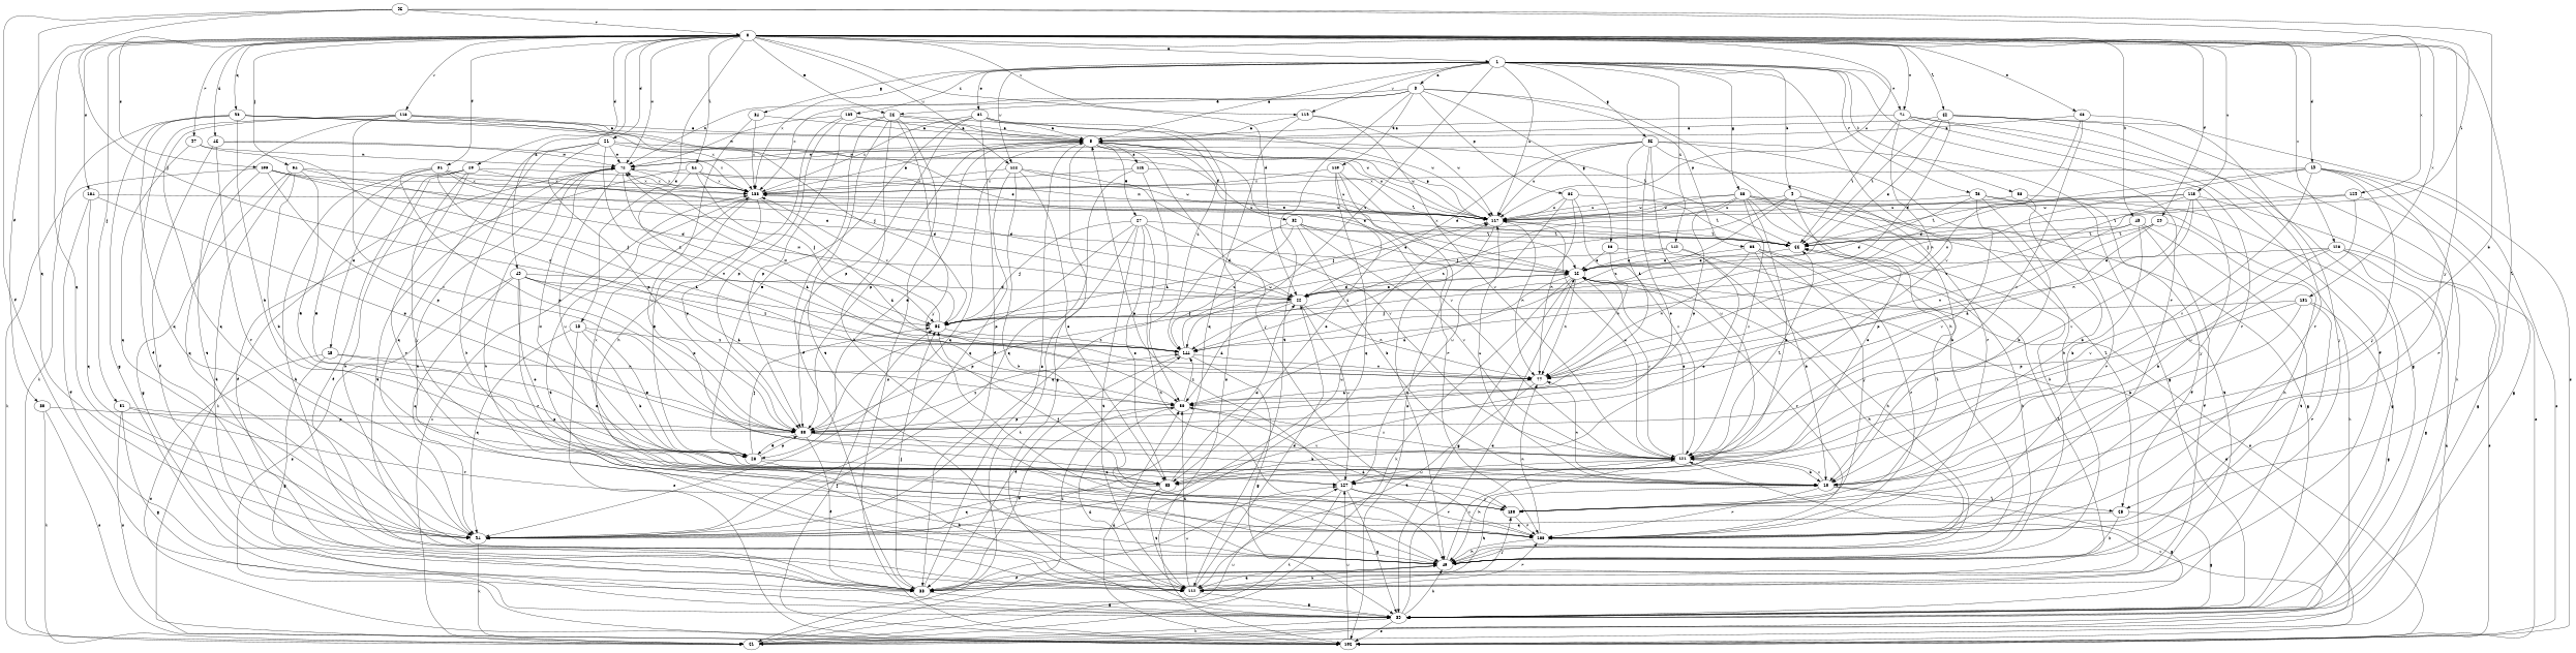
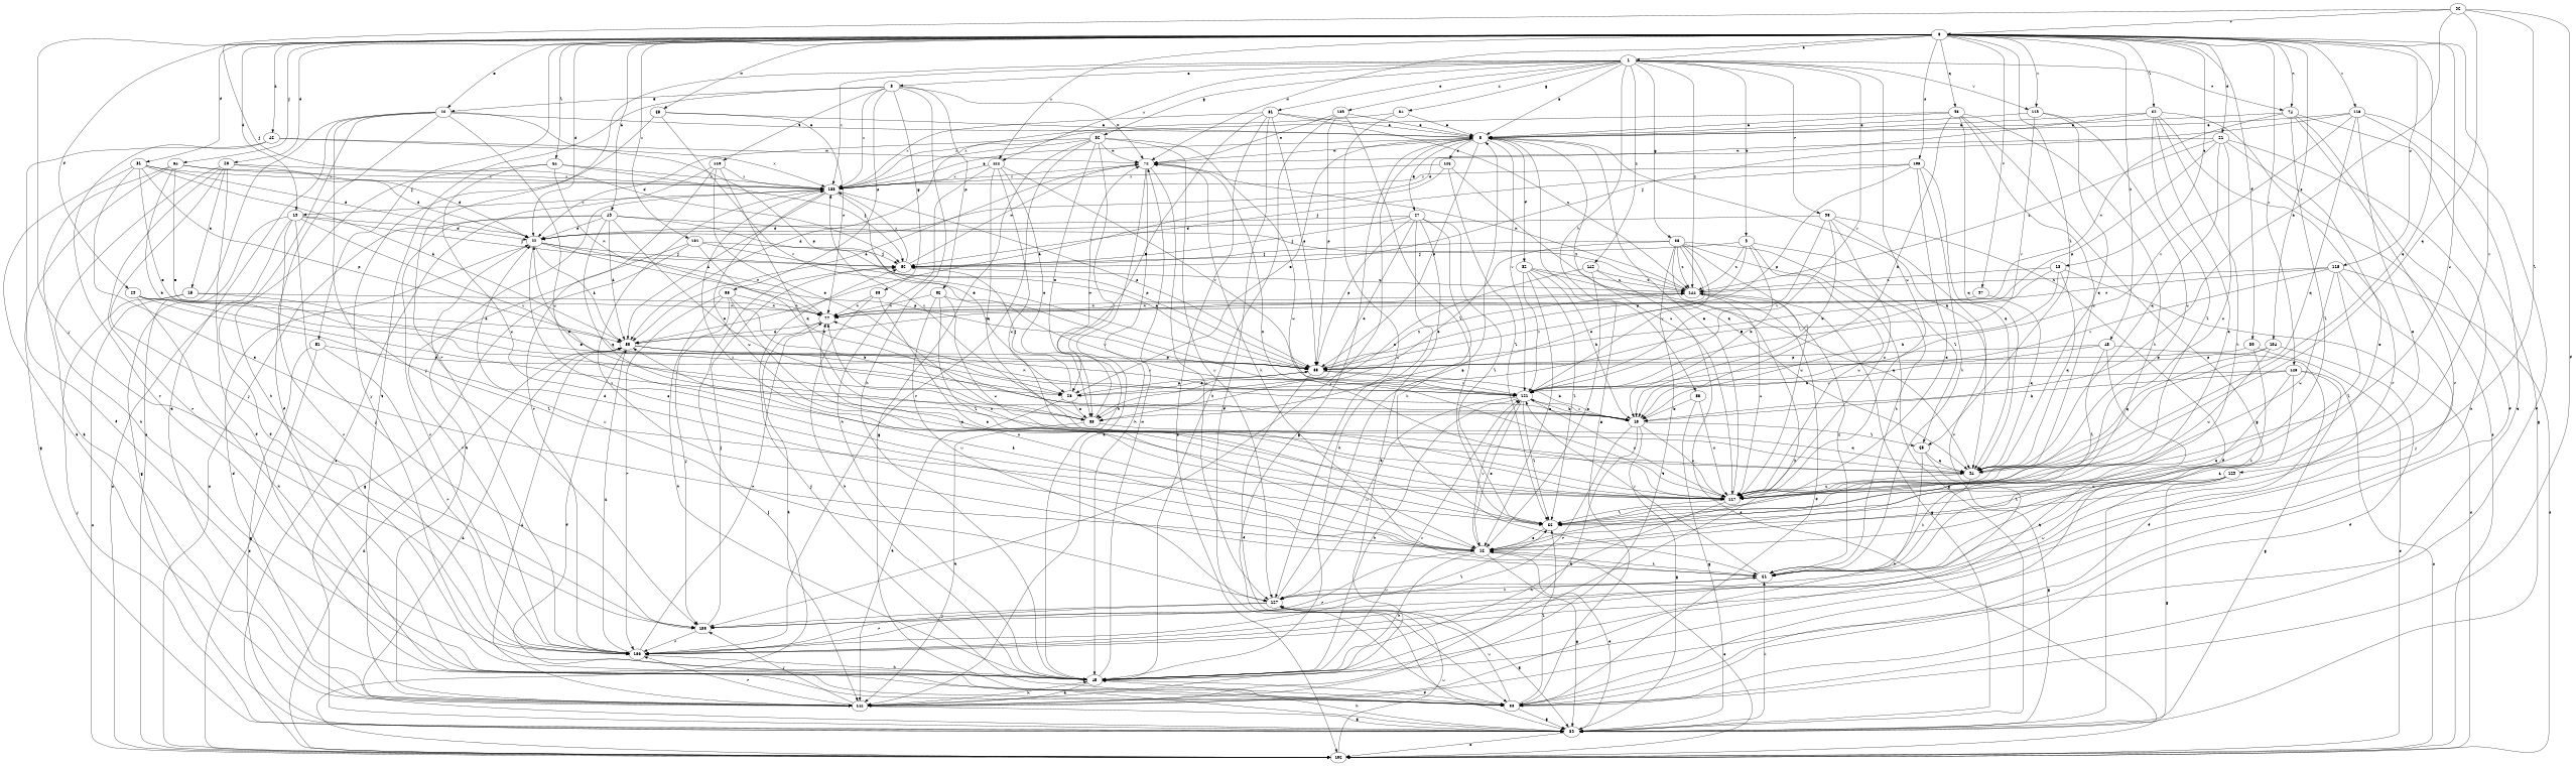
  strict digraph {
    fontname="DejaVu Sans Mono"
    node [fontname="DejaVu Sans Mono"]
    edge [fontname="DejaVu Sans Mono"]
    0
    1
    13
    19
    20
    21
    22
    26
    29
    30
    31
    43
    46
    49
    51
    54
    62
    64
    65
    68
    72
    74
    93
    94
    97
    104
    105
    115
    117
    118
    119
    122
    128
    129
    131
    138
    3
    5
    9
    34
    35
    36
    58
    81
    98
    100
    121
    133
    139
    142
    144
    28
    10
    106
    39
    56
    45
    15
    33
    88
    16
    77
    50
    127
    112
    66
    61
    83
    96
    38
    85
    86
    110
    27
    32
    126
    0 -> 1 [label=a]
    0 -> 13 [label=c]
    0 -> 19 [label=d]
    0 -> 20 [label=d]
    0 -> 21 [label=d]
    0 -> 22 [label=d]
    0 -> 26 [label=e]
    0 -> 29 [label=f]
    0 -> 30 [label=f]
    0 -> 31 [label=f]
    0 -> 43 [label=h]
    0 -> 46 [label=i]
    0 -> 49 [label=i]
    0 -> 51 [label=j]
    0 -> 54 [label=j]
    0 -> 62 [label=l]
    0 -> 64 [label=l]
    0 -> 65 [label=l]
    0 -> 68 [label=m]
    0 -> 72 [label=m]
    0 -> 74 [label=n]
    0 -> 93 [label=q]
    0 -> 94 [label=q]
    0 -> 97 [label=r]
    0 -> 104 [label=s]
    0 -> 105 [label=s]
    0 -> 115 [label=u]
    0 -> 117 [label=u]
    0 -> 118 [label=v]
    0 -> 119 [label=v]
    0 -> 122 [label=w]
    0 -> 128 [label=x]
    0 -> 129 [label=x]
    0 -> 131 [label=x]
    0 -> 138 [label=y]
    1 -> 74 [label=n]
    1 -> 117 [label=u]
    1 -> 119 [label=v]
    1 -> 122 [label=w]
    1 -> 3 [label=a]
    1 -> 5 [label=a]
    1 -> 9 [label=b]
    1 -> 34 [label=g]
    1 -> 35 [label=g]
    1 -> 36 [label=g]
    1 -> 58 [label=k]
    1 -> 81 [label=o]
    1 -> 98 [label=r]
    1 -> 100 [label=r]
    1 -> 121 [label=v]
    1 -> 133 [label=x]
    1 -> 139 [label=z]
    1 -> 142 [label=z]
    1 -> 144 [label=z]
    13 -> 94 [label=q]
    13 -> 144 [label=z]
    13 -> 28 [label=e]
    13 -> 10 [label=b]
    13 -> 106 [label=s]
    19 -> 22 [label=d]
    19 -> 138 [label=y]
    19 -> 100 [label=r]
    19 -> 121 [label=v]
-   19 -> 133 [label=x]
+   133 -> 19 [label=x]
    19 -> 106 [label=s]
    19 -> 39 [label=g]
    19 -> 56 [label=j]
    20 -> 22 [label=d]
    20 -> 138 [label=y]
    20 -> 100 [label=r]
    20 -> 133 [label=x]
    20 -> 45 [label=h]
    20 -> 15 [label=c]
    20 -> 33 [label=f]
    21 -> 72 [label=m]
    21 -> 94 [label=q]
    21 -> 117 [label=u]
    21 -> 144 [label=z]
    21 -> 45 [label=h]
    21 -> 88 [label=p]
    21 -> 16 [label=c]
    22 -> 56 [label=j]
    22 -> 88 [label=p]
    22 -> 16 [label=c]
    22 -> 77 [label=n]
    22 -> 50 [label=i]
    22 -> 127 [label=w]
    26 -> 117 [label=u]
    26 -> 138 [label=y]
    26 -> 5 [label=a]
    26 -> 106 [label=s]
    26 -> 45 [label=h]
    26 -> 33 [label=f]
    26 -> 88 [label=p]
    26 -> 112 [label=t]
    29 -> 45 [label=h]
    29 -> 77 [label=n]
    29 -> 50 [label=i]
    29 -> 66 [label=l]
    30 -> 106 [label=s]
    30 -> 88 [label=p]
    30 -> 61 [label=k]
    31 -> 22 [label=d]
    31 -> 133 [label=x]
    31 -> 28 [label=e]
    31 -> 88 [label=p]
    31 -> 16 [label=c]
    31 -> 50 [label=i]
    31 -> 112 [label=t]
    43 -> 10 [label=b]
    43 -> 33 [label=f]
    43 -> 88 [label=p]
    43 -> 112 [label=t]
    43 -> 66 [label=l]
    46 -> 72 [label=m]
    46 -> 100 [label=r]
    46 -> 133 [label=x]
    46 -> 33 [label=f]
    49 -> 22 [label=d]
    49 -> 94 [label=q]
    49 -> 100 [label=r]
    49 -> 144 [label=z]
    49 -> 106 [label=s]
    49 -> 88 [label=p]
    49 -> 50 [label=i]
    49 -> 83 [label=o]
    51 -> 100 [label=r]
    51 -> 106 [label=s]
    51 -> 39 [label=g]
    51 -> 88 [label=p]
    54 -> 22 [label=d]
    54 -> 133 [label=x]
    54 -> 28 [label=e]
    54 -> 10 [label=b]
    54 -> 39 [label=g]
    54 -> 112 [label=t]
    62 -> 22 [label=d]
    62 -> 5 [label=a]
    62 -> 100 [label=r]
    62 -> 106 [label=s]
    62 -> 16 [label=c]
    62 -> 66 [label=l]
    62 -> 61 [label=k]
    64 -> 117 [label=u]
    64 -> 133 [label=x]
    64 -> 56 [label=j]
    64 -> 33 [label=f]
    64 -> 77 [label=n]
    65 -> 94 [label=q]
    65 -> 39 [label=g]
    65 -> 45 [label=h]
    68 -> 5 [label=a]
    68 -> 121 [label=v]
    68 -> 45 [label=y]
    68 -> 77 [label=n]
    72 -> 133 [label=x]
    72 -> 45 [label=h]
    72 -> 50 [label=i]
    72 -> 127 [label=w]
    72 -> 112 [label=t]
    72 -> 61 [label=k]
    74 -> 5 [label=a]
    74 -> 100 [label=r]
    74 -> 39 [label=g]
    74 -> 33 [label=f]
    74 -> 77 [label=n]
    74 -> 66 [label=l]
    93 -> 94 [label=q]
    93 -> 117 [label=u]
    93 -> 5 [label=a]
    93 -> 133 [label=x]
    93 -> 10 [label=b]
    93 -> 39 [label=g]
    93 -> 61 [label=k]
    94 -> 117 [label=u]
    94 -> 61 [label=k]
-   97 -> 72 [label=m]
    97 -> 94 [label=q]
    97 -> 77 [label=n]
    104 -> 94 [label=q]
    104 -> 117 [label=u]
    104 -> 33 [label=f]
    104 -> 88 [label=p]
    105 -> 94 [label=q]
    105 -> 133 [label=x]
    105 -> 56 [label=j]
    105 -> 88 [label=p]
    105 -> 16 [label=c]
    105 -> 61 [label=k]
    115 -> 117 [label=u]
    115 -> 138 [label=y]
    115 -> 121 [label=v]
    115 -> 144 [label=z]
    115 -> 106 [label=s]
    115 -> 77 [label=n]
    115 -> 66 [label=l]
    117 -> 72 [label=m]
    117 -> 5 [label=a]
    117 -> 45 [label=h]
    117 -> 77 [label=n]
    117 -> 66 [label=l]
    118 -> 94 [label=q]
    118 -> 5 [label=a]
    118 -> 121 [label=v]
    118 -> 56 [label=j]
    118 -> 33 [label=f]
    118 -> 16 [label=c]
    118 -> 112 [label=t]
    119 -> 94 [label=q]
    119 -> 117 [label=u]
    119 -> 5 [label=a]
    119 -> 121 [label=v]
    122 -> 94 [label=q]
    122 -> 117 [label=u]
    122 -> 121 [label=v]
    122 -> 133 [label=x]
    122 -> 45 [label=h]
    122 -> 83 [label=o]
    128 -> 121 [label=v]
    128 -> 10 [label=b]
    128 -> 106 [label=s]
    128 -> 39 [label=g]
    128 -> 16 [label=c]
    128 -> 61 [label=i]
    129 -> 117 [label=u]
    129 -> 39 [label=g]
    129 -> 127 [label=w]
    129 -> 66 [label=l]
    131 -> 100 [label=r]
    131 -> 10 [label=b]
    131 -> 39 [label=g]
    131 -> 56 [label=j]
    131 -> 88 [label=p]
    138 -> 100 [label=r]
    138 -> 56 [label=j]
    138 -> 66 [label=l]
    3 -> 26 [label=e]
    3 -> 72 [label=m]
    3 -> 133 [label=x]
    3 -> 45 [label=h]
    3 -> 112 [label=t]
    3 -> 38 [label=g]
    3 -> 85 [label=p]
    3 -> 86 [label=p]
    3 -> 110 [label=t]
    5 -> 72 [label=m]
    5 -> 94 [label=q]
    5 -> 117 [label=u]
    5 -> 138 [label=y]
    5 -> 121 [label=v]
    5 -> 28 [label=e]
    5 -> 39 [label=g]
    5 -> 88 [label=p]
    5 -> 27 [label=e]
    5 -> 32 [label=f]
    5 -> 126 [label=s]
    9 -> 65 [label=l]
    9 -> 117 [label=u]
    9 -> 144 [label=z]
    9 -> 10 [label=b]
    9 -> 56 [label=j]
    9 -> 83 [label=o]
    34 -> 5 [label=a]
    34 -> 133 [label=x]
    34 -> 127 [label=w]
    35 -> 117 [label=u]
    35 -> 121 [label=v]
    35 -> 144 [label=z]
    35 -> 39 [label=g]
    35 -> 56 [label=j]
    35 -> 45 [label=h]
    35 -> 88 [label=p]
    35 -> 112 [label=t]
    35 -> 61 [label=k]
    35 -> 83 [label=o]
    36 -> 22 [label=d]
    36 -> 72 [label=m]
    36 -> 117 [label=u]
    36 -> 100 [label=r]
    36 -> 39 [label=g]
    36 -> 45 [label=h]
    36 -> 50 [label=i]
    36 -> 127 [label=w]
    36 -> 83 [label=o]
    58 -> 117 [label=u]
    58 -> 10 [label=b]
    58 -> 39 [label=g]
    81 -> 5 [label=a]
    81 -> 133 [label=x]
    81 -> 144 [label=z]
    81 -> 28 [label=e]
    81 -> 106 [label=s]
    81 -> 33 [label=f]
    81 -> 88 [label=p]
    98 -> 22 [label=d]
    98 -> 117 [label=u]
    98 -> 100 [label=r]
    98 -> 121 [label=v]
    98 -> 10 [label=b]
    98 -> 33 [label=f]
    100 -> 45 [label=h]
    100 -> 77 [label=n]
    100 -> 50 [label=i]
    121 -> 117 [label=u]
    121 -> 10 [label=b]
    121 -> 45 [label=h]
    121 -> 16 [label=c]
    121 -> 127 [label=w]
    121 -> 66 [label=l]
    133 -> 117 [label=u]
    133 -> 5 [label=a]
    133 -> 28 [label=e]
    133 -> 88 [label=p]
    133 -> 50 [label=i]
    133 -> 112 [label=t]
    139 -> 72 [label=m]
    139 -> 5 [label=a]
    139 -> 45 [label=h]
    139 -> 88 [label=p]
    139 -> 66 [label=l]
    142 -> 144 [label=z]
    142 -> 106 [label=s]
    142 -> 16 [label=c]
    142 -> 83 [label=o]
    144 -> 72 [label=m]
    144 -> 117 [label=u]
    144 -> 39 [label=g]
    144 -> 33 [label=f]
    144 -> 77 [label=n]
    28 -> 56 [label=j]
    28 -> 88 [label=p]
    28 -> 112 [label=t]
    28 -> 83 [label=o]
    10 -> 65 [label=l]
    10 -> 117 [label=u]
    10 -> 100 [label=r]
    10 -> 121 [label=v]
    10 -> 39 [label=g]
    10 -> 77 [label=n]
    10 -> 112 [label=t]
    106 -> 56 [label=j]
    106 -> 16 [label=c]
    106 -> 50 [label=i]
    106 -> 127 [label=w]
    39 -> 106 [label=s]
    39 -> 45 [label=h]
    39 -> 16 [label=c]
    39 -> 50 [label=i]
    39 -> 61 [label=k]
    56 -> 72 [label=m]
    56 -> 133 [label=x]
    56 -> 144 [label=z]
    45 -> 72 [label=m]
    45 -> 121 [label=v]
    45 -> 33 [label=f]
    45 -> 112 [label=t]
    15 -> 28 [label=e]
    15 -> 106 [label=s]
-   15 -> 39 [label=g]
+   15 -> 39 [label=y]
    15 -> 77 [label=n]
    33 -> 5 [label=a]
    33 -> 39 [label=g]
    33 -> 56 [label=j]
    33 -> 127 [label=w]
    33 -> 66 [label=l]
    88 -> 121 [label=v]
    88 -> 144 [label=z]
    88 -> 28 [label=e]
    88 -> 10 [label=b]
    88 -> 33 [label=f]
    16 -> 22 [label=d]
    16 -> 100 [label=r]
    16 -> 121 [label=v]
    16 -> 39 [label=g]
    16 -> 45 [label=h]
    16 -> 77 [label=n]
    16 -> 50 [label=i]
    16 -> 61 [label=k]
    77 -> 50 [label=i]
    77 -> 112 [label=t]
    50 -> 121 [label=v]
    50 -> 144 [label=z]
    50 -> 33 [label=f]
    50 -> 88 [label=p]
    127 -> 138 [label=y]
    127 -> 5 [label=a]
    127 -> 100 [label=r]
    127 -> 39 [label=g]
    127 -> 61 [label=k]
    112 -> 22 [label=d]
    112 -> 138 [label=y]
    112 -> 100 [label=r]
    112 -> 39 [label=g]
    112 -> 45 [label=h]
    112 -> 50 [label=i]
    66 -> 133 [label=x]
    66 -> 16 [label=c]
    61 -> 121 [label=v]
    61 -> 133 [label=x]
    61 -> 144 [label=z]
    61 -> 127 [label=w]
    83 -> 22 [label=d]
    83 -> 72 [label=m]
    83 -> 94 [label=q]
    83 -> 133 [label=x]
    83 -> 112 [label=t]
    96 -> 0 [label=r]
    96 -> 94 [label=q]
    96 -> 10 [label=b]
    96 -> 56 [label=j]
    96 -> 33 [label=f]
    96 -> 66 [label=l]
    38 -> 45 [label=h]
    38 -> 16 [label=c]
    38 -> 77 [label=n]
    85 -> 138 [label=y]
    85 -> 100 [label=r]
    85 -> 10 [label=b]
    85 -> 45 [label=h]
    85 -> 16 [label=c]
    85 -> 77 [label=n]
    86 -> 117 [label=u]
    86 -> 121 [label=v]
    86 -> 77 [label=n]
    86 -> 127 [label=w]
    86 -> 66 [label=l]
    110 -> 94 [label=q]
    110 -> 100 [label=r]
    110 -> 133 [label=x]
    110 -> 106 [label=s]
    110 -> 83 [label=o]
    27 -> 22 [label=d]
    27 -> 56 [label=j]
    27 -> 45 [label=h]
    27 -> 88 [label=p]
    27 -> 112 [label=t]
    27 -> 66 [label=l]
    27 -> 61 [label=k]
    27 -> 83 [label=o]
    32 -> 94 [label=q]
    32 -> 121 [label=v]
    32 -> 144 [label=z]
    32 -> 10 [label=b]
    32 -> 16 [label=c]
    32 -> 66 [label=l]
    126 -> 94 [label=q]
    126 -> 133 [label=x]
    126 -> 50 [label=i]
    126 -> 66 [label=l]
  }
